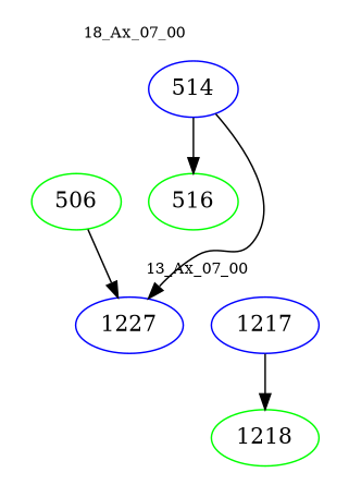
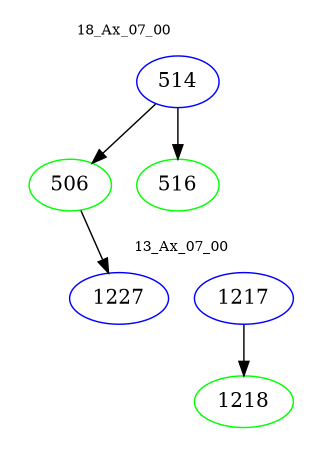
  digraph {
    node [color=blue]
    edge [color=black]
    n1 [label=1217]
    n2 [color=green label=1218]
    n3 [label=1227]
    n4 [label=514]
    n5 [color=green label=506]
    n6 [color=green label=516]
    subgraph cluster_1 {
      color=white
      fontsize=10
      label="13_Ax_07_00"
      n1
      n2
      n3
    }
    subgraph cluster_2 {
      color=white
      fontsize=10
      label="18_Ax_07_00"
      n4
      n5
      n6
    }
    n1 -> n2
-   n4 -> n3
+   n4 -> n5
    n4 -> n6
    n5 -> n3
  }
